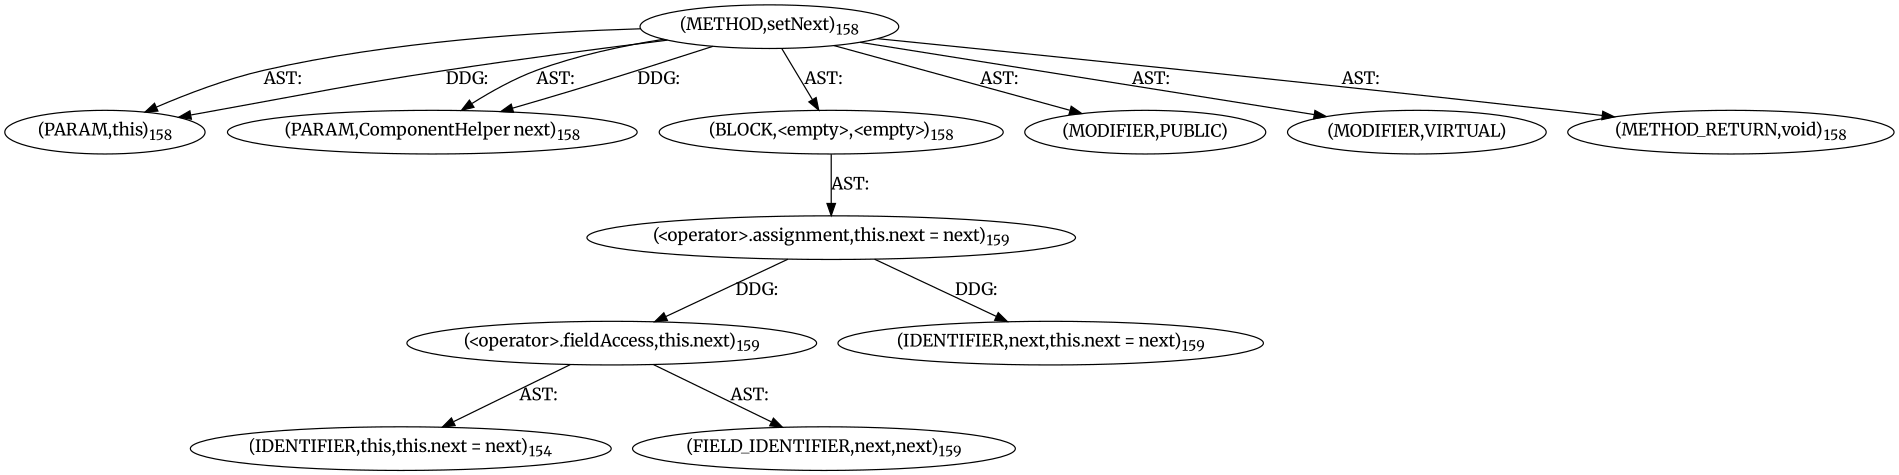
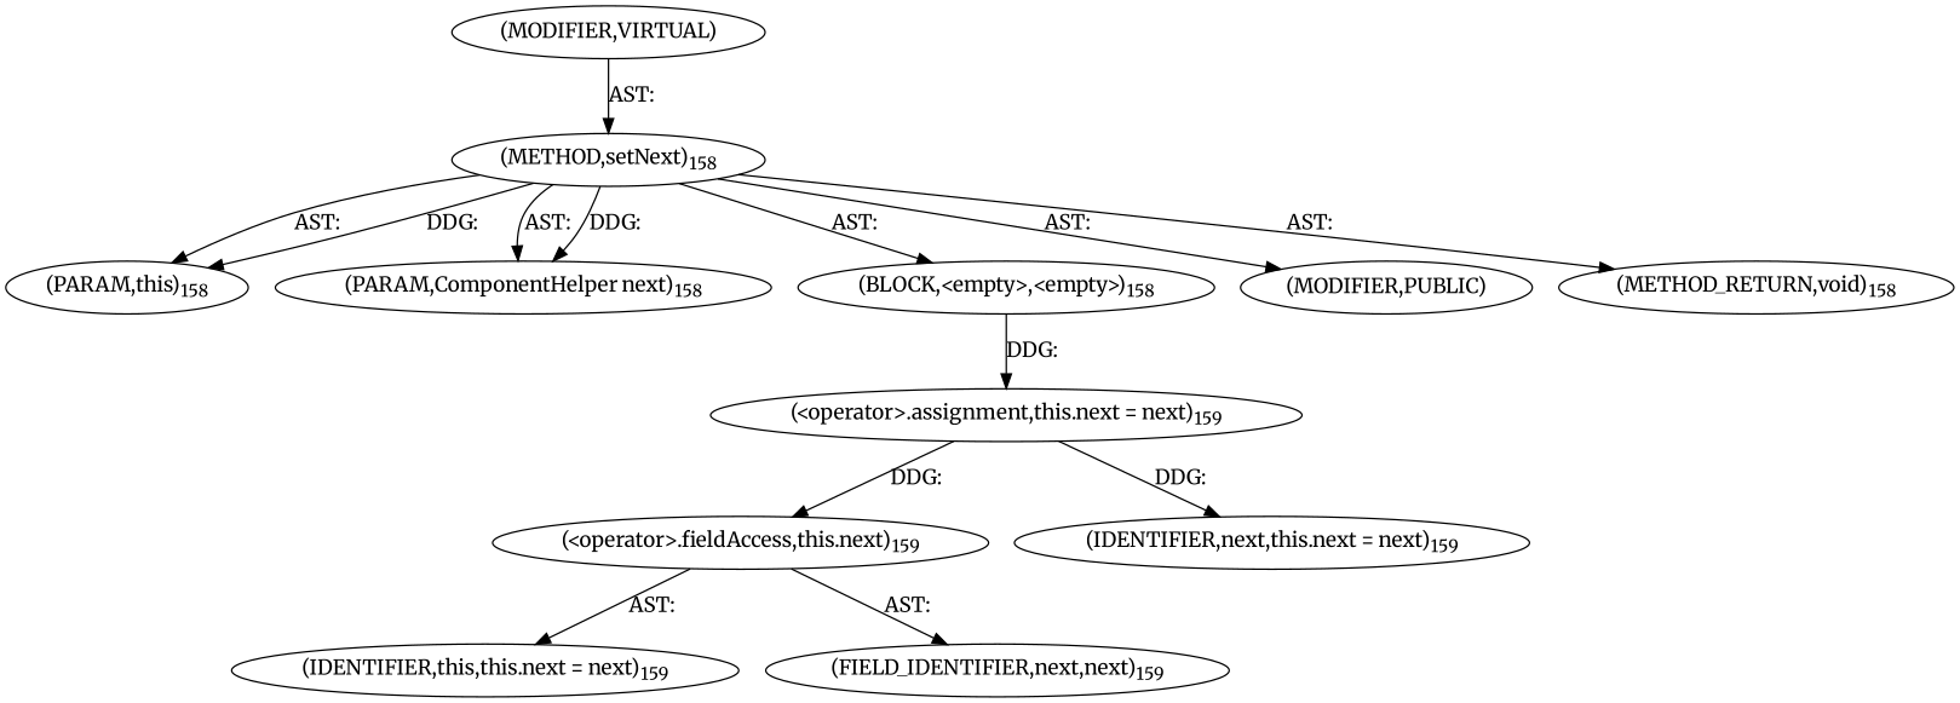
  digraph {
    fontname=Merriweather
    node [fontname=Merriweather]
    edge [fontname=Merriweather]
    n1 [label=<(METHOD,setNext)<SUB>158</SUB>>]
    n2 [label=<(PARAM,this)<SUB>158</SUB>>]
    n3 [label=<(PARAM,ComponentHelper next)<SUB>158</SUB>>]
    n4 [label=<(BLOCK,&lt;empty&gt;,&lt;empty&gt;)<SUB>158</SUB>>]
    n5 [label=<(MODIFIER,PUBLIC)>]
    n6 [label=<(MODIFIER,VIRTUAL)>]
    n7 [label=<(METHOD_RETURN,void)<SUB>158</SUB>>]
    n8 [label=<(&lt;operator&gt;.assignment,this.next = next)<SUB>159</SUB>>]
    n9 [label=<(&lt;operator&gt;.fieldAccess,this.next)<SUB>159</SUB>>]
    n10 [label=<(IDENTIFIER,next,this.next = next)<SUB>159</SUB>>]
-   n11 [label=<(IDENTIFIER,this,this.next = next)<SUB>154</SUB>>]
+   n11 [label=<(IDENTIFIER,this,this.next = next)<SUB>159</SUB>>]
    n12 [label=<(FIELD_IDENTIFIER,next,next)<SUB>159</SUB>>]
    n1 -> n2 [label="AST: "]
    n1 -> n2 [label="DDG: "]
    n1 -> n3 [label="AST: "]
    n1 -> n3 [label="DDG: "]
    n1 -> n4 [label="AST: "]
    n1 -> n5 [label="AST: "]
-   n1 -> n6 [label="AST: "]
+   n6 -> n1 [label="AST: "]
    n1 -> n7 [label="AST: "]
-   n4 -> n8 [label="AST: "]
+   n4 -> n8 [label="DDG: "]
    n8 -> n9 [label="DDG: "]
    n8 -> n10 [label="DDG: "]
    n9 -> n11 [label="AST: "]
    n9 -> n12 [label="AST: "]
  }
